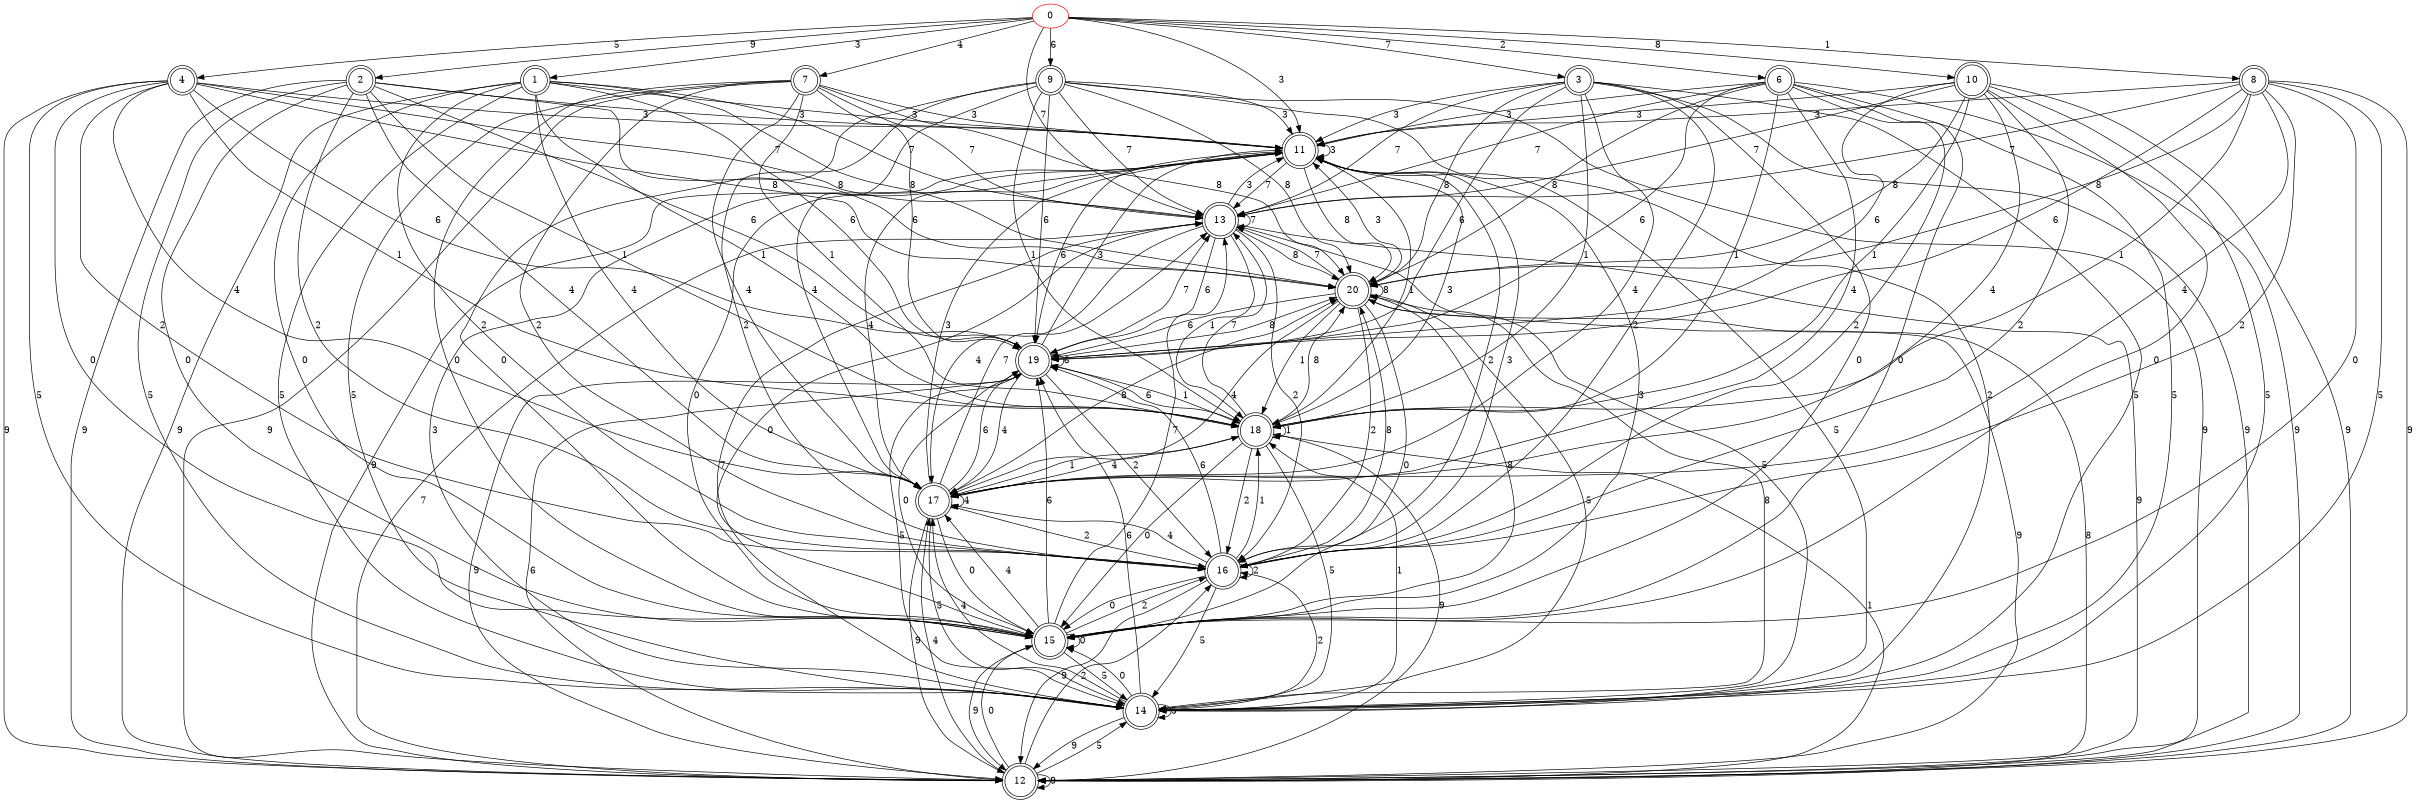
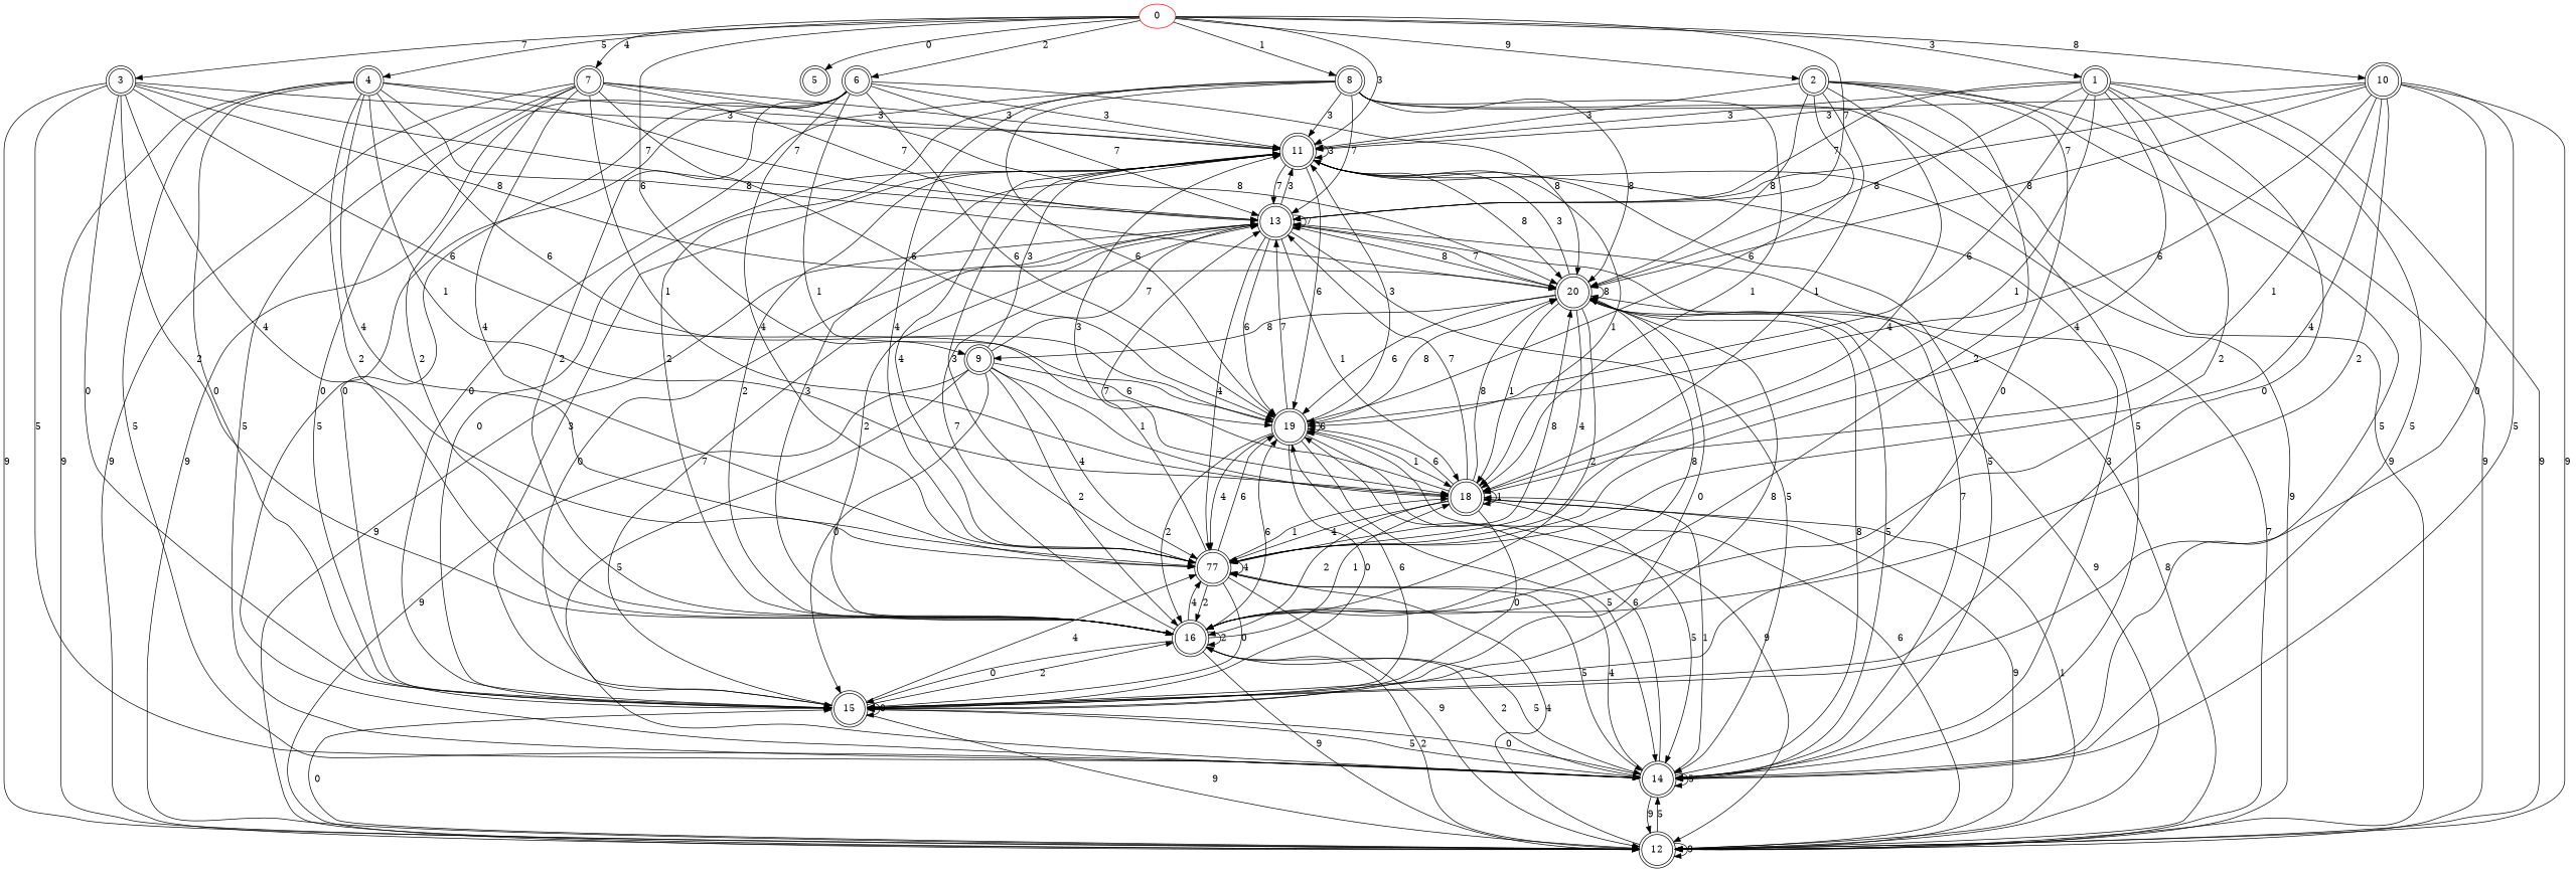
  digraph {
    node [shape=doublecircle]
    0 [color=red shape=""]
    1
    2
    3
    4
+   5
    6
    7
    8
    9
    10
    11
    13
    12
    14
    15
    16
-   17
+   17 [label=77]
    18
    19
    20
    0 -> 1 [label=3]
    0 -> 2 [label=9]
    0 -> 3 [label=7]
    0 -> 4 [label=5]
+   0 -> 5 [label=0]
    0 -> 6 [label=2]
    0 -> 7 [label=4]
    0 -> 8 [label=1]
    0 -> 9 [label=6]
    0 -> 10 [label=8]
    0 -> 11 [label=3]
    0 -> 13 [label=7]
    1 -> 11 [label=3]
    1 -> 13 [label=7]
    1 -> 12 [label=9]
    1 -> 14 [label=5]
    1 -> 15 [label=0]
    1 -> 16 [label=2]
    1 -> 17 [label=4]
    1 -> 18 [label=1]
    1 -> 19 [label=6]
    1 -> 20 [label=8]
    2 -> 11 [label=3]
    2 -> 12 [label=9]
    2 -> 14 [label=5]
    2 -> 15 [label=0]
    2 -> 16 [label=2]
    2 -> 17 [label=4]
    2 -> 18 [label=1]
    2 -> 19 [label=6]
    2 -> 20 [label=8]
    3 -> 11 [label=3]
    3 -> 13 [label=7]
    3 -> 12 [label=9]
    3 -> 14 [label=5]
    3 -> 15 [label=0]
    3 -> 16 [label=2]
    3 -> 17 [label=4]
-   3 -> 18 [label=1]
    3 -> 19 [label=6]
    3 -> 20 [label=8]
    4 -> 11 [label=3]
    4 -> 13 [label=7]
    4 -> 12 [label=9]
    4 -> 14 [label=5]
    4 -> 15 [label=0]
    4 -> 16 [label=2]
    4 -> 17 [label=4]
    4 -> 18 [label=1]
    4 -> 19 [label=6]
    4 -> 20 [label=8]
    6 -> 11 [label=3]
    6 -> 13 [label=7]
    6 -> 12 [label=9]
    6 -> 14 [label=5]
    6 -> 15 [label=0]
    6 -> 16 [label=2]
    6 -> 17 [label=4]
    6 -> 18 [label=1]
    6 -> 19 [label=6]
    6 -> 20 [label=8]
    7 -> 11 [label=3]
    7 -> 13 [label=7]
    7 -> 12 [label=9]
    7 -> 14 [label=5]
    7 -> 15 [label=0]
    7 -> 16 [label=2]
    7 -> 17 [label=4]
    7 -> 18 [label=1]
    7 -> 19 [label=6]
    7 -> 20 [label=8]
    8 -> 11 [label=3]
    8 -> 13 [label=7]
    8 -> 12 [label=9]
    8 -> 14 [label=5]
    8 -> 15 [label=0]
    8 -> 16 [label=2]
    8 -> 17 [label=4]
    8 -> 18 [label=1]
    8 -> 19 [label=6]
    8 -> 20 [label=8]
    9 -> 11 [label=3]
    9 -> 13 [label=7]
    9 -> 12 [label=9]
-   9 -> 14 [label=2]
+   9 -> 14 [label=5]
    9 -> 15 [label=0]
    9 -> 16 [label=2]
    9 -> 17 [label=4]
    9 -> 18 [label=1]
    9 -> 19 [label=6]
-   9 -> 20 [label=8]
+   20 -> 9 [label=8]
    10 -> 11 [label=3]
    10 -> 13 [label=7]
    10 -> 12 [label=9]
    10 -> 14 [label=5]
    10 -> 15 [label=0]
    10 -> 16 [label=2]
    10 -> 17 [label=4]
    10 -> 18 [label=1]
    10 -> 19 [label=6]
    10 -> 20 [label=8]
    11 -> 11 [label=3]
    11 -> 13 [label=7]
    11 -> 12 [label=9]
    11 -> 14 [label=5]
    11 -> 15 [label=0]
    11 -> 16 [label=2]
    11 -> 17 [label=4]
    11 -> 18 [label=1]
    11 -> 19 [label=6]
    11 -> 20 [label=8]
    13 -> 11 [label=3]
    13 -> 13 [label=7]
    13 -> 12 [label=9]
    13 -> 14 [label=5]
    13 -> 15 [label=0]
    13 -> 16 [label=2]
    13 -> 17 [label=4]
    13 -> 18 [label=1]
    13 -> 19 [label=6]
    13 -> 20 [label=8]
    12 -> 13 [label=7]
    12 -> 12 [label=9]
    12 -> 14 [label=5]
    12 -> 15 [label=0]
    12 -> 16 [label=2]
    12 -> 17 [label=4]
    12 -> 18 [label=1]
    12 -> 19 [label=6]
    12 -> 20 [label=8]
    14 -> 11 [label=3]
    14 -> 13 [label=7]
    14 -> 12 [label=9]
    14 -> 14 [label=5]
    14 -> 15 [label=0]
    14 -> 16 [label=2]
    14 -> 17 [label=4]
    14 -> 18 [label=1]
    14 -> 19 [label=6]
    14 -> 20 [label=8]
    15 -> 11 [label=3]
    15 -> 13 [label=7]
    15 -> 12 [label=9]
    15 -> 14 [label=5]
    15 -> 15 [label=0]
    15 -> 16 [label=2]
    15 -> 17 [label=4]
    15 -> 19 [label=6]
    15 -> 20 [label=8]
    16 -> 11 [label=3]
+   16 -> 13 [label=7]
    16 -> 12 [label=9]
    16 -> 14 [label=5]
    16 -> 15 [label=0]
    16 -> 16 [label=2]
    16 -> 17 [label=4]
    16 -> 18 [label=1]
    16 -> 19 [label=6]
    16 -> 20 [label=8]
    17 -> 11 [label=3]
    17 -> 13 [label=7]
    17 -> 12 [label=9]
    17 -> 14 [label=5]
    17 -> 15 [label=0]
    17 -> 16 [label=2]
    17 -> 17 [label=4]
    17 -> 18 [label=1]
    17 -> 19 [label=6]
    17 -> 20 [label=8]
    18 -> 11 [label=3]
    18 -> 13 [label=7]
    18 -> 12 [label=9]
    18 -> 14 [label=5]
    18 -> 15 [label=0]
    18 -> 16 [label=2]
    18 -> 17 [label=4]
    18 -> 18 [label=1]
    18 -> 19 [label=6]
    18 -> 20 [label=8]
    19 -> 11 [label=3]
    19 -> 13 [label=7]
    19 -> 12 [label=9]
    19 -> 14 [label=5]
    19 -> 15 [label=0]
    19 -> 16 [label=2]
    19 -> 17 [label=4]
    19 -> 18 [label=1]
    19 -> 19 [label=6]
    19 -> 20 [label=8]
    20 -> 11 [label=3]
    20 -> 13 [label=7]
    20 -> 12 [label=9]
    20 -> 14 [label=5]
    20 -> 15 [label=0]
    20 -> 16 [label=2]
    20 -> 17 [label=4]
    20 -> 18 [label=1]
    20 -> 19 [label=6]
    20 -> 20 [label=8]
  }
